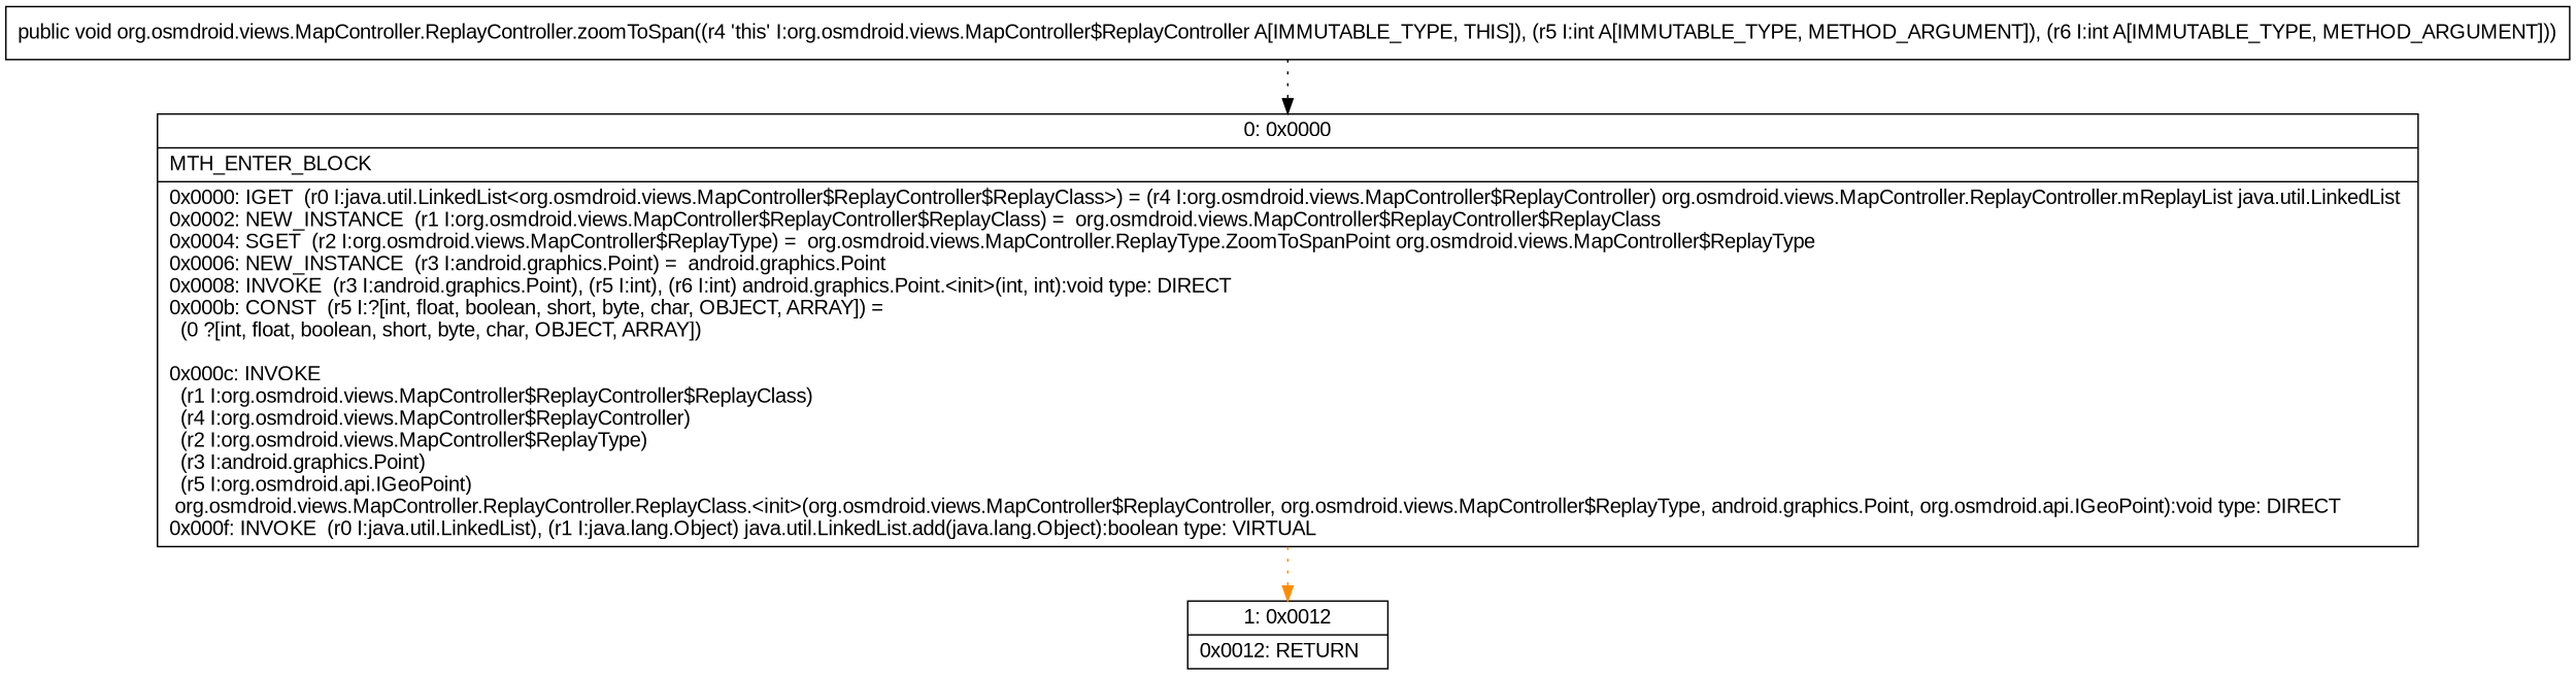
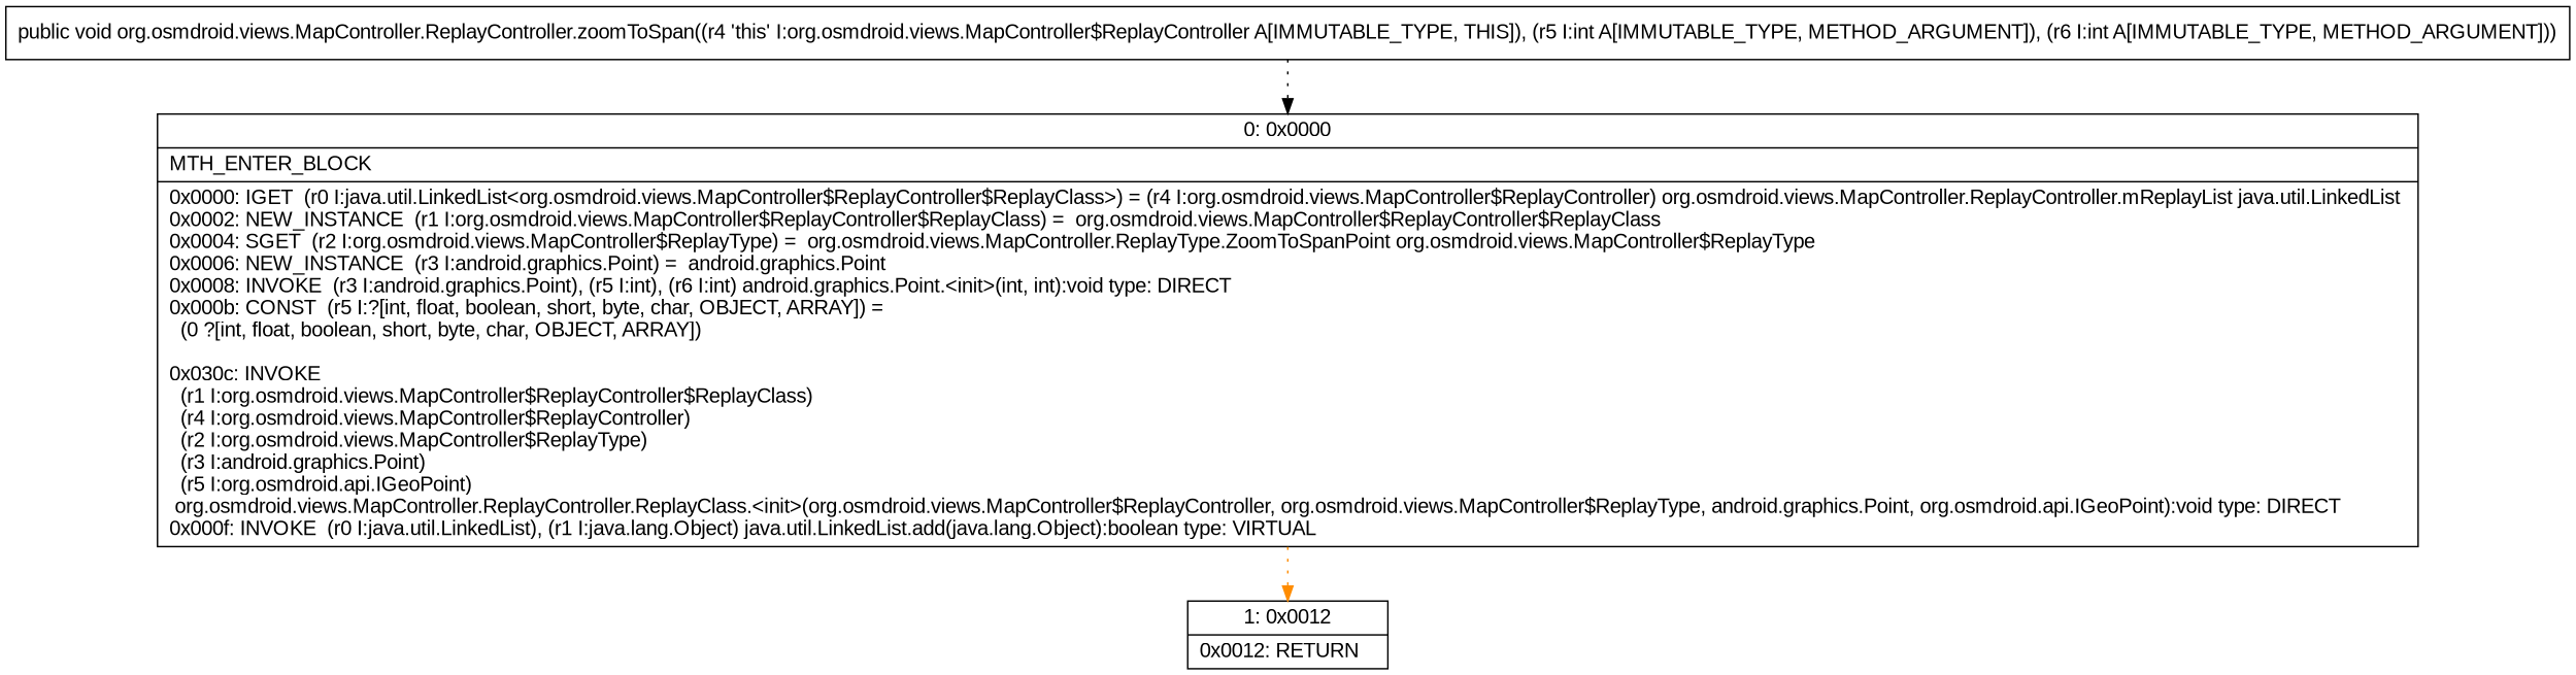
  digraph {
    fontname="Liberation Sans"
    node [shape=record fontname="Liberation Sans"]
    edge [style=dotted fontname="Liberation Sans"]
-   n1 [label="{0\:\ 0x0000|MTH_ENTER_BLOCK\l|0x0000: IGET  (r0 I:java.util.LinkedList\<org.osmdroid.views.MapController$ReplayController$ReplayClass\>) = (r4 I:org.osmdroid.views.MapController$ReplayController) org.osmdroid.views.MapController.ReplayController.mReplayList java.util.LinkedList \l0x0002: NEW_INSTANCE  (r1 I:org.osmdroid.views.MapController$ReplayController$ReplayClass) =  org.osmdroid.views.MapController$ReplayController$ReplayClass \l0x0004: SGET  (r2 I:org.osmdroid.views.MapController$ReplayType) =  org.osmdroid.views.MapController.ReplayType.ZoomToSpanPoint org.osmdroid.views.MapController$ReplayType \l0x0006: NEW_INSTANCE  (r3 I:android.graphics.Point) =  android.graphics.Point \l0x0008: INVOKE  (r3 I:android.graphics.Point), (r5 I:int), (r6 I:int) android.graphics.Point.\<init\>(int, int):void type: DIRECT \l0x000b: CONST  (r5 I:?[int, float, boolean, short, byte, char, OBJECT, ARRAY]) = \l  (0 ?[int, float, boolean, short, byte, char, OBJECT, ARRAY])\l \l0x000c: INVOKE  \l  (r1 I:org.osmdroid.views.MapController$ReplayController$ReplayClass)\l  (r4 I:org.osmdroid.views.MapController$ReplayController)\l  (r2 I:org.osmdroid.views.MapController$ReplayType)\l  (r3 I:android.graphics.Point)\l  (r5 I:org.osmdroid.api.IGeoPoint)\l org.osmdroid.views.MapController.ReplayController.ReplayClass.\<init\>(org.osmdroid.views.MapController$ReplayController, org.osmdroid.views.MapController$ReplayType, android.graphics.Point, org.osmdroid.api.IGeoPoint):void type: DIRECT \l0x000f: INVOKE  (r0 I:java.util.LinkedList), (r1 I:java.lang.Object) java.util.LinkedList.add(java.lang.Object):boolean type: VIRTUAL \l}"]
+   n1 [label="{0\:\ 0x0000|MTH_ENTER_BLOCK\l|0x0000: IGET  (r0 I:java.util.LinkedList\<org.osmdroid.views.MapController$ReplayController$ReplayClass\>) = (r4 I:org.osmdroid.views.MapController$ReplayController) org.osmdroid.views.MapController.ReplayController.mReplayList java.util.LinkedList \l0x0002: NEW_INSTANCE  (r1 I:org.osmdroid.views.MapController$ReplayController$ReplayClass) =  org.osmdroid.views.MapController$ReplayController$ReplayClass \l0x0004: SGET  (r2 I:org.osmdroid.views.MapController$ReplayType) =  org.osmdroid.views.MapController.ReplayType.ZoomToSpanPoint org.osmdroid.views.MapController$ReplayType \l0x0006: NEW_INSTANCE  (r3 I:android.graphics.Point) =  android.graphics.Point \l0x0008: INVOKE  (r3 I:android.graphics.Point), (r5 I:int), (r6 I:int) android.graphics.Point.\<init\>(int, int):void type: DIRECT \l0x000b: CONST  (r5 I:?[int, float, boolean, short, byte, char, OBJECT, ARRAY]) = \l  (0 ?[int, float, boolean, short, byte, char, OBJECT, ARRAY])\l \l0x030c: INVOKE  \l  (r1 I:org.osmdroid.views.MapController$ReplayController$ReplayClass)\l  (r4 I:org.osmdroid.views.MapController$ReplayController)\l  (r2 I:org.osmdroid.views.MapController$ReplayType)\l  (r3 I:android.graphics.Point)\l  (r5 I:org.osmdroid.api.IGeoPoint)\l org.osmdroid.views.MapController.ReplayController.ReplayClass.\<init\>(org.osmdroid.views.MapController$ReplayController, org.osmdroid.views.MapController$ReplayType, android.graphics.Point, org.osmdroid.api.IGeoPoint):void type: DIRECT \l0x000f: INVOKE  (r0 I:java.util.LinkedList), (r1 I:java.lang.Object) java.util.LinkedList.add(java.lang.Object):boolean type: VIRTUAL \l}"]
    n2 [label="{1\:\ 0x0012|0x0012: RETURN   \l}"]
    n3 [label="{public void org.osmdroid.views.MapController.ReplayController.zoomToSpan((r4 'this' I:org.osmdroid.views.MapController$ReplayController A[IMMUTABLE_TYPE, THIS]), (r5 I:int A[IMMUTABLE_TYPE, METHOD_ARGUMENT]), (r6 I:int A[IMMUTABLE_TYPE, METHOD_ARGUMENT])) }"]
    n1 -> n2 [color=darkorange]
    n3 -> n1 [color=black]
  }
